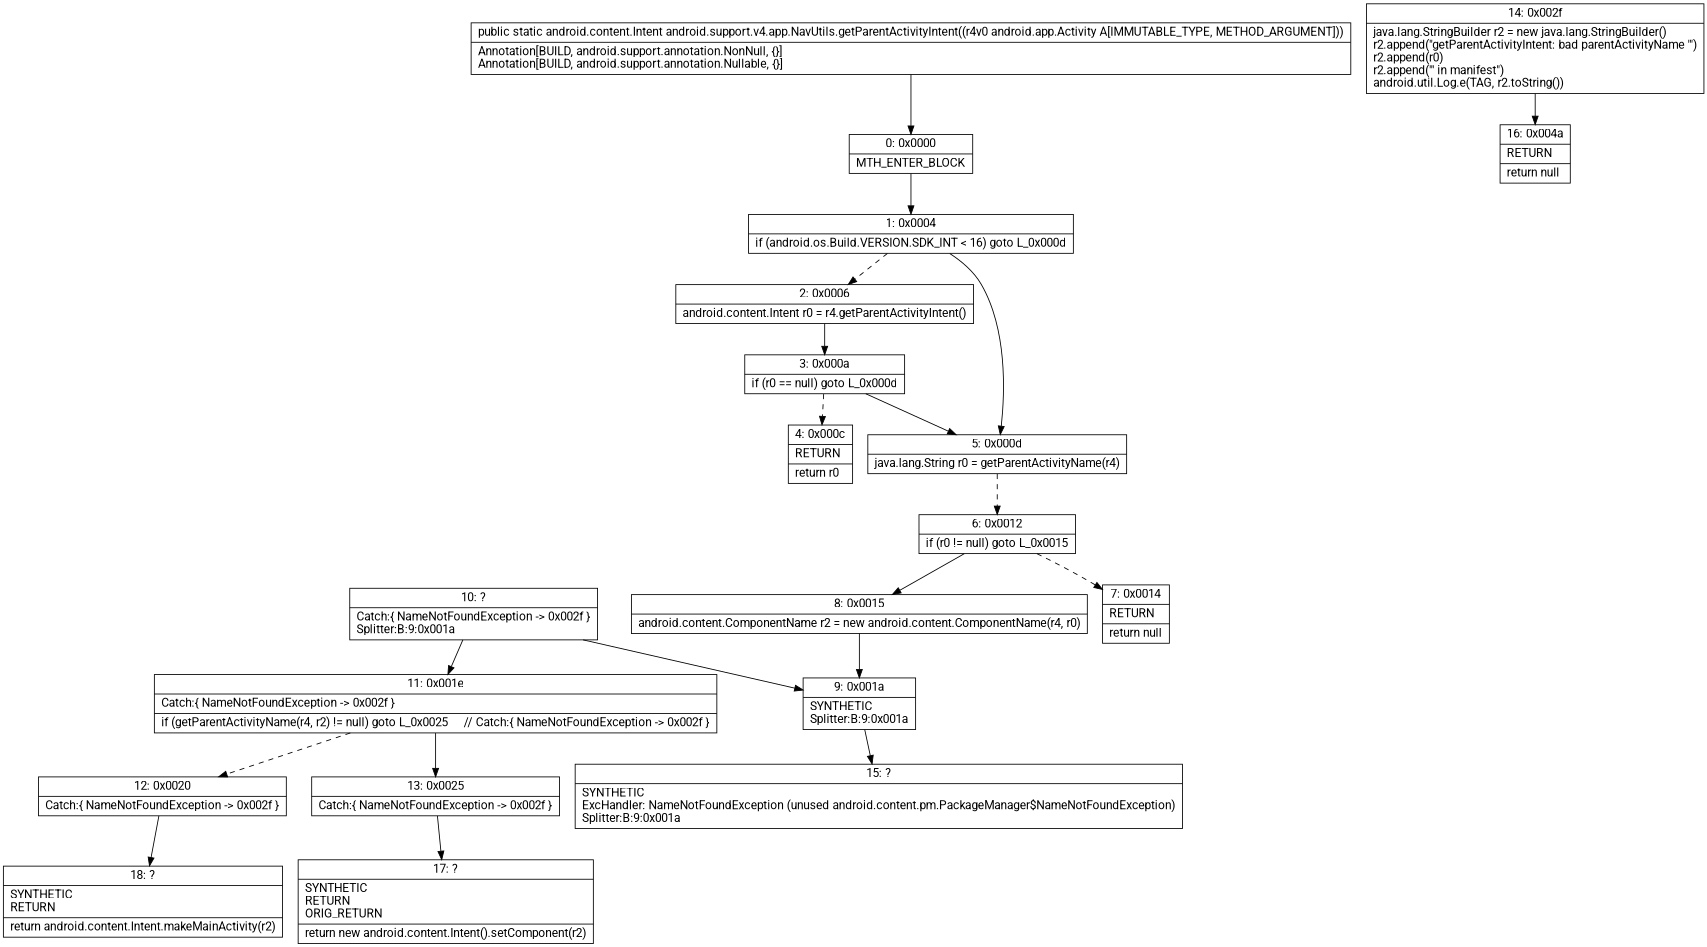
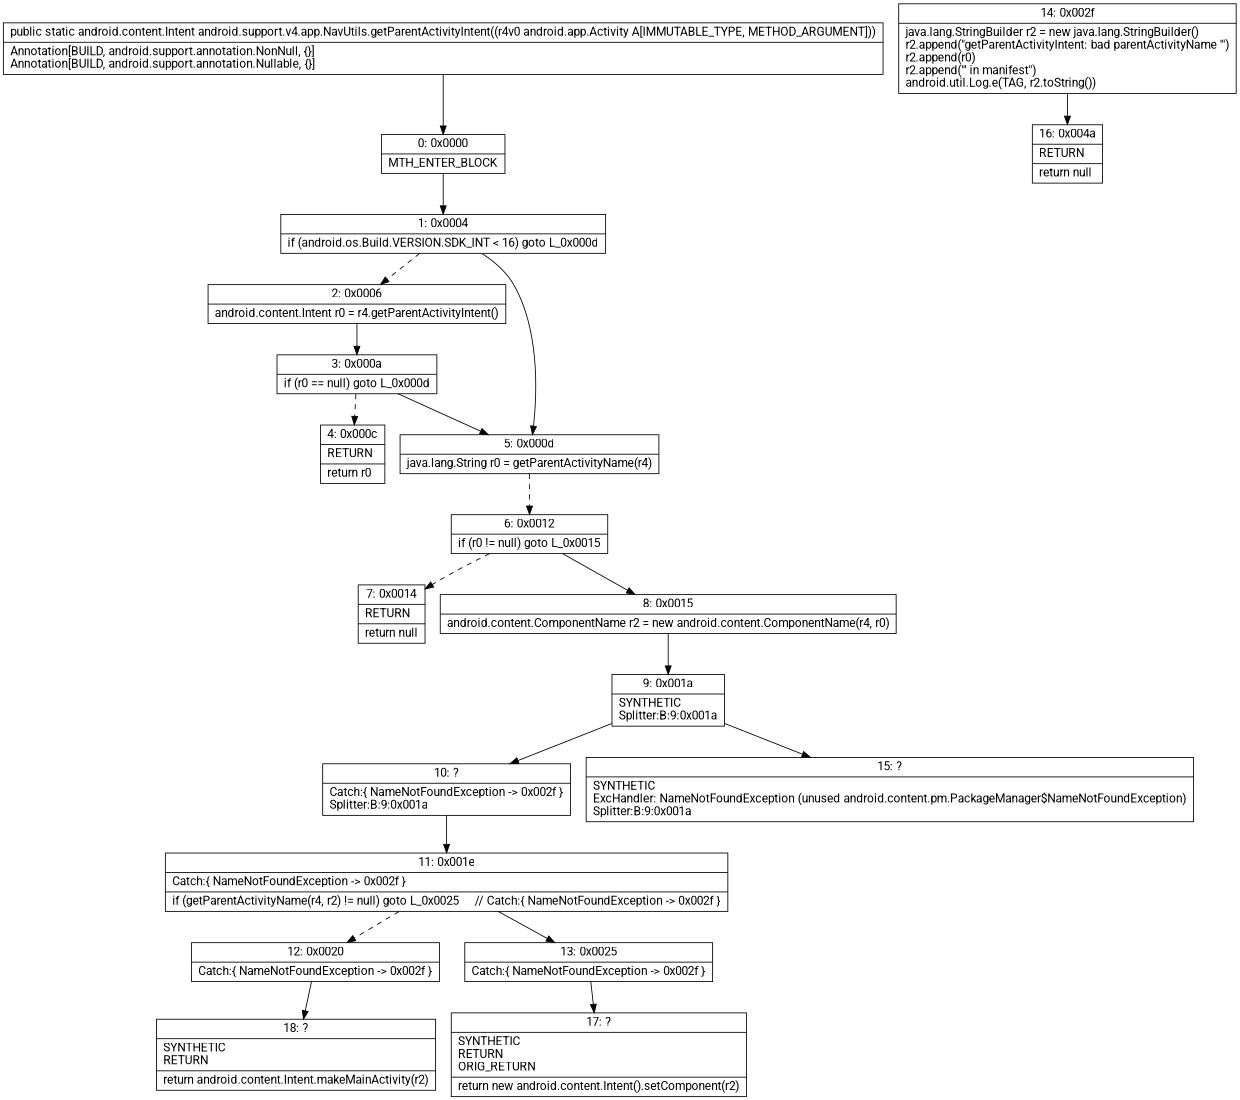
  digraph {
    fontname=Roboto
    node [fontname=Roboto shape=record]
    edge [fontname=Roboto]
    n1 [label="{0\:\ 0x0000|MTH_ENTER_BLOCK\l}"]
    n2 [label="{1\:\ 0x0004|if (android.os.Build.VERSION.SDK_INT \< 16) goto L_0x000d\l}"]
    n3 [label="{2\:\ 0x0006|android.content.Intent r0 = r4.getParentActivityIntent()\l}"]
    n4 [label="{5\:\ 0x000d|java.lang.String r0 = getParentActivityName(r4)\l}"]
    n5 [label="{3\:\ 0x000a|if (r0 == null) goto L_0x000d\l}"]
    n6 [label="{6\:\ 0x0012|if (r0 != null) goto L_0x0015\l}"]
    n7 [label="{4\:\ 0x000c|RETURN\l|return r0\l}"]
    n8 [label="{7\:\ 0x0014|RETURN\l|return null\l}"]
    n9 [label="{8\:\ 0x0015|android.content.ComponentName r2 = new android.content.ComponentName(r4, r0)\l}"]
    n10 [label="{9\:\ 0x001a|SYNTHETIC\lSplitter:B:9:0x001a\l}"]
    n11 [label="{10\:\ ?|Catch:\{ NameNotFoundException \-\> 0x002f \}\lSplitter:B:9:0x001a\l}"]
    n12 [label="{15\:\ ?|SYNTHETIC\lExcHandler: NameNotFoundException (unused android.content.pm.PackageManager$NameNotFoundException)\lSplitter:B:9:0x001a\l}"]
    n13 [label="{11\:\ 0x001e|Catch:\{ NameNotFoundException \-\> 0x002f \}\l|if (getParentActivityName(r4, r2) != null) goto L_0x0025     \/\/ Catch:\{ NameNotFoundException \-\> 0x002f \}\l}"]
    n14 [label="{12\:\ 0x0020|Catch:\{ NameNotFoundException \-\> 0x002f \}\l}"]
    n15 [label="{13\:\ 0x0025|Catch:\{ NameNotFoundException \-\> 0x002f \}\l}"]
    n16 [label="{18\:\ ?|SYNTHETIC\lRETURN\l|return android.content.Intent.makeMainActivity(r2)\l}"]
    n17 [label="{17\:\ ?|SYNTHETIC\lRETURN\lORIG_RETURN\l|return new android.content.Intent().setComponent(r2)\l}"]
    n18 [label="{14\:\ 0x002f|java.lang.StringBuilder r2 = new java.lang.StringBuilder()\lr2.append(\"getParentActivityIntent: bad parentActivityName '\")\lr2.append(r0)\lr2.append(\"' in manifest\")\landroid.util.Log.e(TAG, r2.toString())\l}"]
    n19 [label="{16\:\ 0x004a|RETURN\l|return null\l}"]
    n20 [label="{public static android.content.Intent android.support.v4.app.NavUtils.getParentActivityIntent((r4v0 android.app.Activity A[IMMUTABLE_TYPE, METHOD_ARGUMENT]))  | Annotation[BUILD, android.support.annotation.NonNull, \{\}]\lAnnotation[BUILD, android.support.annotation.Nullable, \{\}]\l}"]
    n1 -> n2
    n2 -> n3 [style=dashed]
    n2 -> n4
    n3 -> n5
    n4 -> n6 [style=dashed]
    n5 -> n4
    n5 -> n7 [style=dashed]
    n6 -> n8 [style=dashed]
    n6 -> n9
    n9 -> n10
-   n11 -> n10
+   n10 -> n11
    n10 -> n12
    n11 -> n13
    n13 -> n14 [style=dashed]
    n13 -> n15
    n14 -> n16
    n15 -> n17
    n18 -> n19
    n20 -> n1
  }
